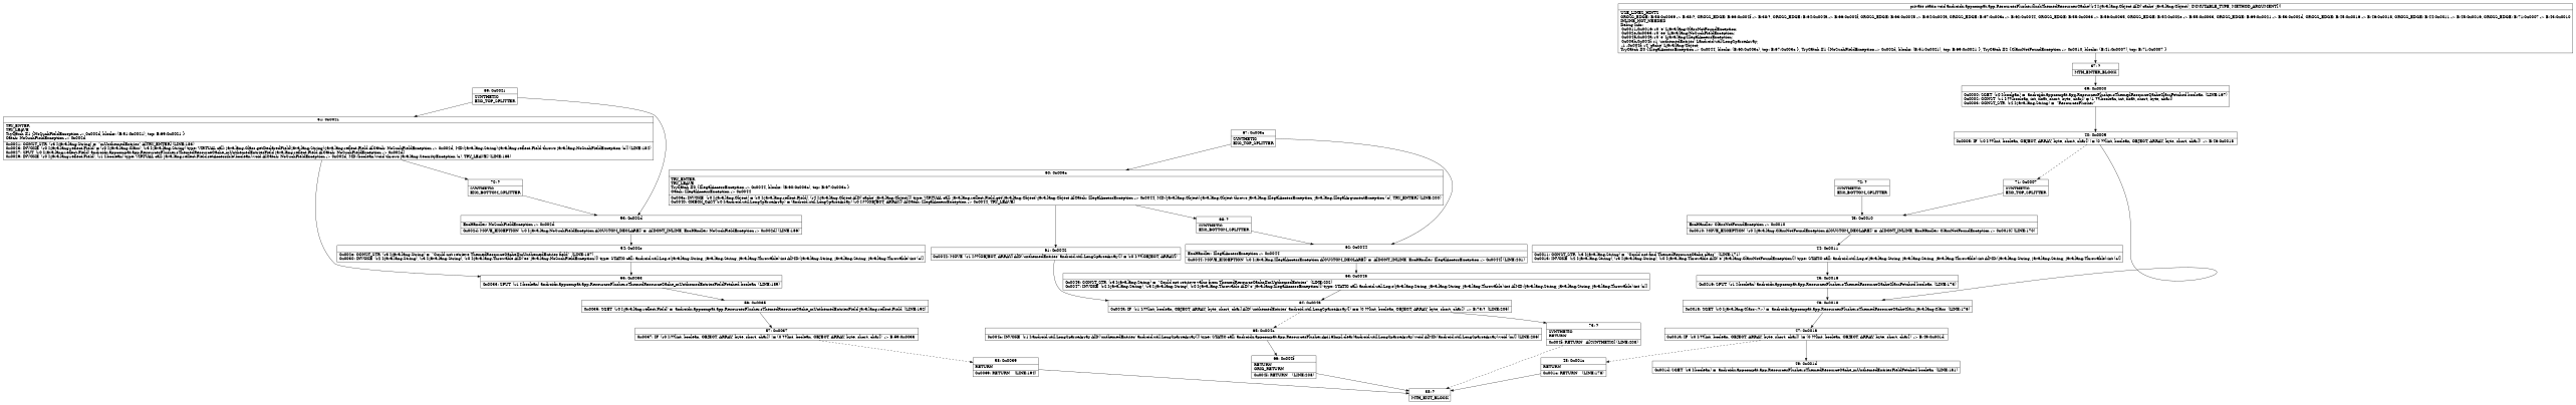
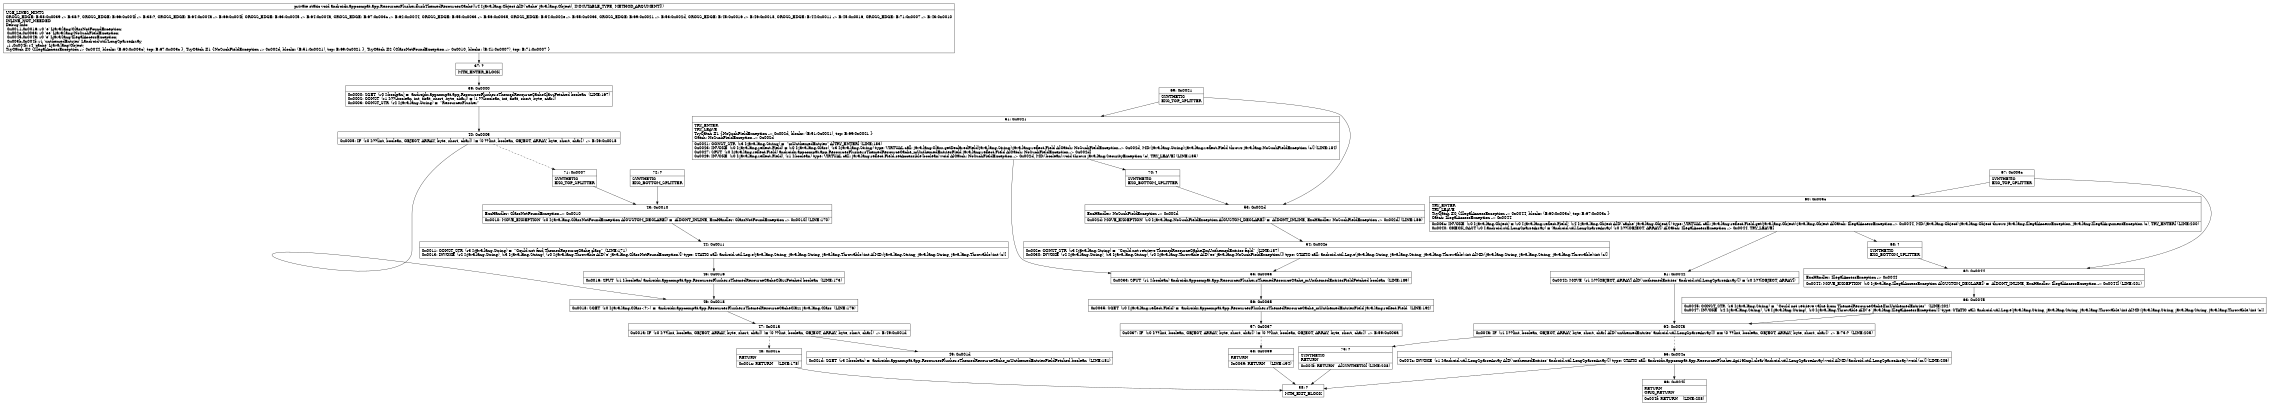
  digraph {
    node [shape=record]
    n1 [label="{37\:\ ?|MTH_ENTER_BLOCK\l}"]
    n2 [label="{39\:\ 0x0000|0x0000: SGET  (r0 I:boolean) =  androidx.appcompat.app.ResourcesFlusher.sThemedResourceCacheClazzFetched boolean  (LINE:167)\l0x0002: CONST  (r1 I:??[boolean, int, float, short, byte, char]) = (1 ??[boolean, int, float, short, byte, char]) \l0x0003: CONST_STR  (r2 I:java.lang.String) =  \"ResourcesFlusher\" \l}"]
    n3 [label="{40\:\ 0x0005|0x0005: IF  (r0 I:??[int, boolean, OBJECT, ARRAY, byte, short, char]) != (0 ??[int, boolean, OBJECT, ARRAY, byte, short, char])  \-\> B:46:0x0018 \l}"]
    n4 [label="{46\:\ 0x0018|0x0018: SGET  (r0 I:java.lang.Class\<?\>) =  androidx.appcompat.app.ResourcesFlusher.sThemedResourceCacheClazz java.lang.Class  (LINE:176)\l}"]
    n5 [label="{71\:\ 0x0007|SYNTHETIC\lEXC_TOP_SPLITTER\l}"]
    n6 [label="{47\:\ 0x001a|0x001a: IF  (r0 I:??[int, boolean, OBJECT, ARRAY, byte, short, char]) != (0 ??[int, boolean, OBJECT, ARRAY, byte, short, char])  \-\> B:49:0x001d \l}"]
    n7 [label="{43\:\ 0x0010|ExcHandler: ClassNotFoundException \-\> 0x0010\l|0x0010: MOVE_EXCEPTION  (r0 I:java.lang.ClassNotFoundException A[CUSTOM_DECLARE]) =  A[DONT_INLINE, ExcHandler: ClassNotFoundException \-\> 0x0010] (LINE:170)\l}"]
    n8 [label="{48\:\ 0x001c|RETURN\l|0x001c: RETURN    (LINE:178)\l}"]
    n9 [label="{49\:\ 0x001d|0x001d: SGET  (r3 I:boolean) =  androidx.appcompat.app.ResourcesFlusher.sThemedResourceCache_mUnthemedEntriesFieldFetched boolean  (LINE:181)\l}"]
    n10 [label="{38\:\ ?|MTH_EXIT_BLOCK\l}"]
    n11 [label="{56\:\ 0x0035|0x0035: SGET  (r0 I:java.lang.reflect.Field) =  androidx.appcompat.app.ResourcesFlusher.sThemedResourceCache_mUnthemedEntriesField java.lang.reflect.Field  (LINE:192)\l}"]
    n12 [label="{57\:\ 0x0037|0x0037: IF  (r0 I:??[int, boolean, OBJECT, ARRAY, byte, short, char]) != (0 ??[int, boolean, OBJECT, ARRAY, byte, short, char])  \-\> B:59:0x003a \l}"]
    n13 [label="{69\:\ 0x0021|SYNTHETIC\lEXC_TOP_SPLITTER\l}"]
    n14 [label="{51\:\ 0x0021|TRY_ENTER\lTRY_LEAVE\lTryCatch #1 \{NoSuchFieldException \-\> 0x002d, blocks: (B:51:0x0021), top: B:69:0x0021 \}\lCatch: NoSuchFieldException \-\> 0x002d\l|0x0021: CONST_STR  (r3 I:java.lang.String) =  \"mUnthemedEntries\" A[TRY_ENTER] (LINE:183)\l0x0023: INVOKE  (r0 I:java.lang.reflect.Field) = (r0 I:java.lang.Class), (r3 I:java.lang.String) type: VIRTUAL call: java.lang.Class.getDeclaredField(java.lang.String):java.lang.reflect.Field A[Catch: NoSuchFieldException \-\> 0x002d, MD:(java.lang.String):java.lang.reflect.Field throws java.lang.NoSuchFieldException (c)] (LINE:184)\l0x0027: SPUT  (r0 I:java.lang.reflect.Field) androidx.appcompat.app.ResourcesFlusher.sThemedResourceCache_mUnthemedEntriesField java.lang.reflect.Field A[Catch: NoSuchFieldException \-\> 0x002d]\l0x0029: INVOKE  (r0 I:java.lang.reflect.Field), (r1 I:boolean) type: VIRTUAL call: java.lang.reflect.Field.setAccessible(boolean):void A[Catch: NoSuchFieldException \-\> 0x002d, MD:(boolean):void throws java.lang.SecurityException (c), TRY_LEAVE] (LINE:185)\l}"]
    n15 [label="{53\:\ 0x002d|ExcHandler: NoSuchFieldException \-\> 0x002d\l|0x002d: MOVE_EXCEPTION  (r0 I:java.lang.NoSuchFieldException A[CUSTOM_DECLARE]) =  A[DONT_INLINE, ExcHandler: NoSuchFieldException \-\> 0x002d] (LINE:186)\l}"]
    n16 [label="{58\:\ 0x0039|RETURN\l|0x0039: RETURN    (LINE:194)\l}"]
    n17 [label="{67\:\ 0x003c|SYNTHETIC\lEXC_TOP_SPLITTER\l}"]
    n18 [label="{60\:\ 0x003c|TRY_ENTER\lTRY_LEAVE\lTryCatch #0 \{IllegalAccessException \-\> 0x0044, blocks: (B:60:0x003c), top: B:67:0x003c \}\lCatch: IllegalAccessException \-\> 0x0044\l|0x003c: INVOKE  (r0 I:java.lang.Object) = (r0 I:java.lang.reflect.Field), (r4 I:java.lang.Object A[D('cache' java.lang.Object)]) type: VIRTUAL call: java.lang.reflect.Field.get(java.lang.Object):java.lang.Object A[Catch: IllegalAccessException \-\> 0x0044, MD:(java.lang.Object):java.lang.Object throws java.lang.IllegalAccessException, java.lang.IllegalArgumentException (c), TRY_ENTER] (LINE:200)\l0x0040: CHECK_CAST (r0 I:android.util.LongSparseArray) = (android.util.LongSparseArray) (r0 I:??[OBJECT, ARRAY]) A[Catch: IllegalAccessException \-\> 0x0044, TRY_LEAVE]\l}"]
    n19 [label="{62\:\ 0x0044|ExcHandler: IllegalAccessException \-\> 0x0044\l|0x0044: MOVE_EXCEPTION  (r0 I:java.lang.IllegalAccessException A[CUSTOM_DECLARE]) =  A[DONT_INLINE, ExcHandler: IllegalAccessException \-\> 0x0044] (LINE:201)\l}"]
    n20 [label="{61\:\ 0x0042|0x0042: MOVE  (r1 I:??[OBJECT, ARRAY] A[D('unthemedEntries' android.util.LongSparseArray)]) = (r0 I:??[OBJECT, ARRAY]) \l}"]
    n21 [label="{68\:\ ?|SYNTHETIC\lEXC_BOTTOM_SPLITTER\l}"]
    n22 [label="{63\:\ 0x0045|0x0045: CONST_STR  (r3 I:java.lang.String) =  \"Could not retrieve value from ThemedResourceCache#mUnthemedEntries\"  (LINE:202)\l0x0047: INVOKE  (r2 I:java.lang.String), (r3 I:java.lang.String), (r0 I:java.lang.Throwable A[D('e' java.lang.IllegalAccessException)]) type: STATIC call: android.util.Log.e(java.lang.String, java.lang.String, java.lang.Throwable):int A[MD:(java.lang.String, java.lang.String, java.lang.Throwable):int (c)]\l}"]
    n23 [label="{64\:\ 0x004a|0x004a: IF  (r1 I:??[int, boolean, OBJECT, ARRAY, byte, short, char] A[D('unthemedEntries' android.util.LongSparseArray)]) == (0 ??[int, boolean, OBJECT, ARRAY, byte, short, char])  \-\> B:73:?  (LINE:205)\l}"]
    n24 [label="{65\:\ 0x004c|0x004c: INVOKE  (r1 I:android.util.LongSparseArray A[D('unthemedEntries' android.util.LongSparseArray)]) type: STATIC call: androidx.appcompat.app.ResourcesFlusher.Api16Impl.clear(android.util.LongSparseArray):void A[MD:(android.util.LongSparseArray):void (m)] (LINE:206)\l}"]
    n25 [label="{73\:\ ?|SYNTHETIC\lRETURN\l|0x004f: RETURN   A[SYNTHETIC] (LINE:208)\l}"]
    n26 [label="{66\:\ 0x004f|RETURN\lORIG_RETURN\l|0x004f: RETURN    (LINE:208)\l}"]
    n27 [label="{55\:\ 0x0033|0x0033: SPUT  (r1 I:boolean) androidx.appcompat.app.ResourcesFlusher.sThemedResourceCache_mUnthemedEntriesFieldFetched boolean  (LINE:189)\l}"]
    n28 [label="{70\:\ ?|SYNTHETIC\lEXC_BOTTOM_SPLITTER\l}"]
    n29 [label="{54\:\ 0x002e|0x002e: CONST_STR  (r3 I:java.lang.String) =  \"Could not retrieve ThemedResourceCache#mUnthemedEntries field\"  (LINE:187)\l0x0030: INVOKE  (r2 I:java.lang.String), (r3 I:java.lang.String), (r0 I:java.lang.Throwable A[D('ee' java.lang.NoSuchFieldException)]) type: STATIC call: android.util.Log.e(java.lang.String, java.lang.String, java.lang.Throwable):int A[MD:(java.lang.String, java.lang.String, java.lang.Throwable):int (c)]\l}"]
    n30 [label="{44\:\ 0x0011|0x0011: CONST_STR  (r3 I:java.lang.String) =  \"Could not find ThemedResourceCache class\"  (LINE:171)\l0x0013: INVOKE  (r2 I:java.lang.String), (r3 I:java.lang.String), (r0 I:java.lang.Throwable A[D('e' java.lang.ClassNotFoundException)]) type: STATIC call: android.util.Log.e(java.lang.String, java.lang.String, java.lang.Throwable):int A[MD:(java.lang.String, java.lang.String, java.lang.Throwable):int (c)]\l}"]
    n31 [label="{45\:\ 0x0016|0x0016: SPUT  (r1 I:boolean) androidx.appcompat.app.ResourcesFlusher.sThemedResourceCacheClazzFetched boolean  (LINE:173)\l}"]
    n32 [label="{72\:\ ?|SYNTHETIC\lEXC_BOTTOM_SPLITTER\l}"]
    n33 [label="{private static void androidx.appcompat.app.ResourcesFlusher.flushThemedResourcesCache((r4 I:java.lang.Object A[D('cache' java.lang.Object), IMMUTABLE_TYPE, METHOD_ARGUMENT]))  | USE_LINES_HINTS\lCROSS_EDGE: B:58:0x0039 \-\> B:38:?, CROSS_EDGE: B:66:0x004f \-\> B:38:?, CROSS_EDGE: B:64:0x004a \-\> B:66:0x004f, CROSS_EDGE: B:63:0x0045 \-\> B:64:0x004a, CROSS_EDGE: B:67:0x003c \-\> B:62:0x0044, CROSS_EDGE: B:55:0x0033 \-\> B:56:0x0035, CROSS_EDGE: B:54:0x002e \-\> B:55:0x0033, CROSS_EDGE: B:69:0x0021 \-\> B:53:0x002d, CROSS_EDGE: B:45:0x0016 \-\> B:46:0x0018, CROSS_EDGE: B:44:0x0011 \-\> B:45:0x0016, CROSS_EDGE: B:71:0x0007 \-\> B:43:0x0010\lINLINE_NOT_NEEDED\lDebug Info:\l  0x0011\-0x0016: r0 'e' Ljava\/lang\/ClassNotFoundException;\l  0x002e\-0x0033: r0 'ee' Ljava\/lang\/NoSuchFieldException;\l  0x0045\-0x004a: r0 'e' Ljava\/lang\/IllegalAccessException;\l  0x003b\-0x004f: r1 'unthemedEntries' Landroid\/util\/LongSparseArray;\l  \-1 \-0x004f: r4 'cache' Ljava\/lang\/Object;\lTryCatch #0 \{IllegalAccessException \-\> 0x0044, blocks: (B:60:0x003c), top: B:67:0x003c \}, TryCatch #1 \{NoSuchFieldException \-\> 0x002d, blocks: (B:51:0x0021), top: B:69:0x0021 \}, TryCatch #2 \{ClassNotFoundException \-\> 0x0010, blocks: (B:41:0x0007), top: B:71:0x0007 \}\l}"]
    n1 -> n2
    n2 -> n3
    n3 -> n4
    n3 -> n5 [style=dashed]
    n4 -> n6
    n5 -> n7
    n6 -> n8 [style=dashed]
    n6 -> n9
    n7 -> n30
    n8 -> n10
    n11 -> n12
    n12 -> n16 [style=dashed]
    n13 -> n14
    n13 -> n15
    n14 -> n27
    n14 -> n28
    n15 -> n29
    n16 -> n10
    n17 -> n18
    n17 -> n19
    n18 -> n20
    n18 -> n21
    n19 -> n22
    n20 -> n23
    n21 -> n19
    n22 -> n23
    n23 -> n24 [style=dashed]
    n23 -> n25
    n24 -> n26
-   n25 -> n10 [style=dashed]
-   n26 -> n10
+   n25 -> n10
+   n24 -> n10
    n27 -> n11
    n28 -> n15
    n29 -> n27
    n30 -> n31
    n31 -> n4
    n32 -> n7
    n33 -> n1
  }
